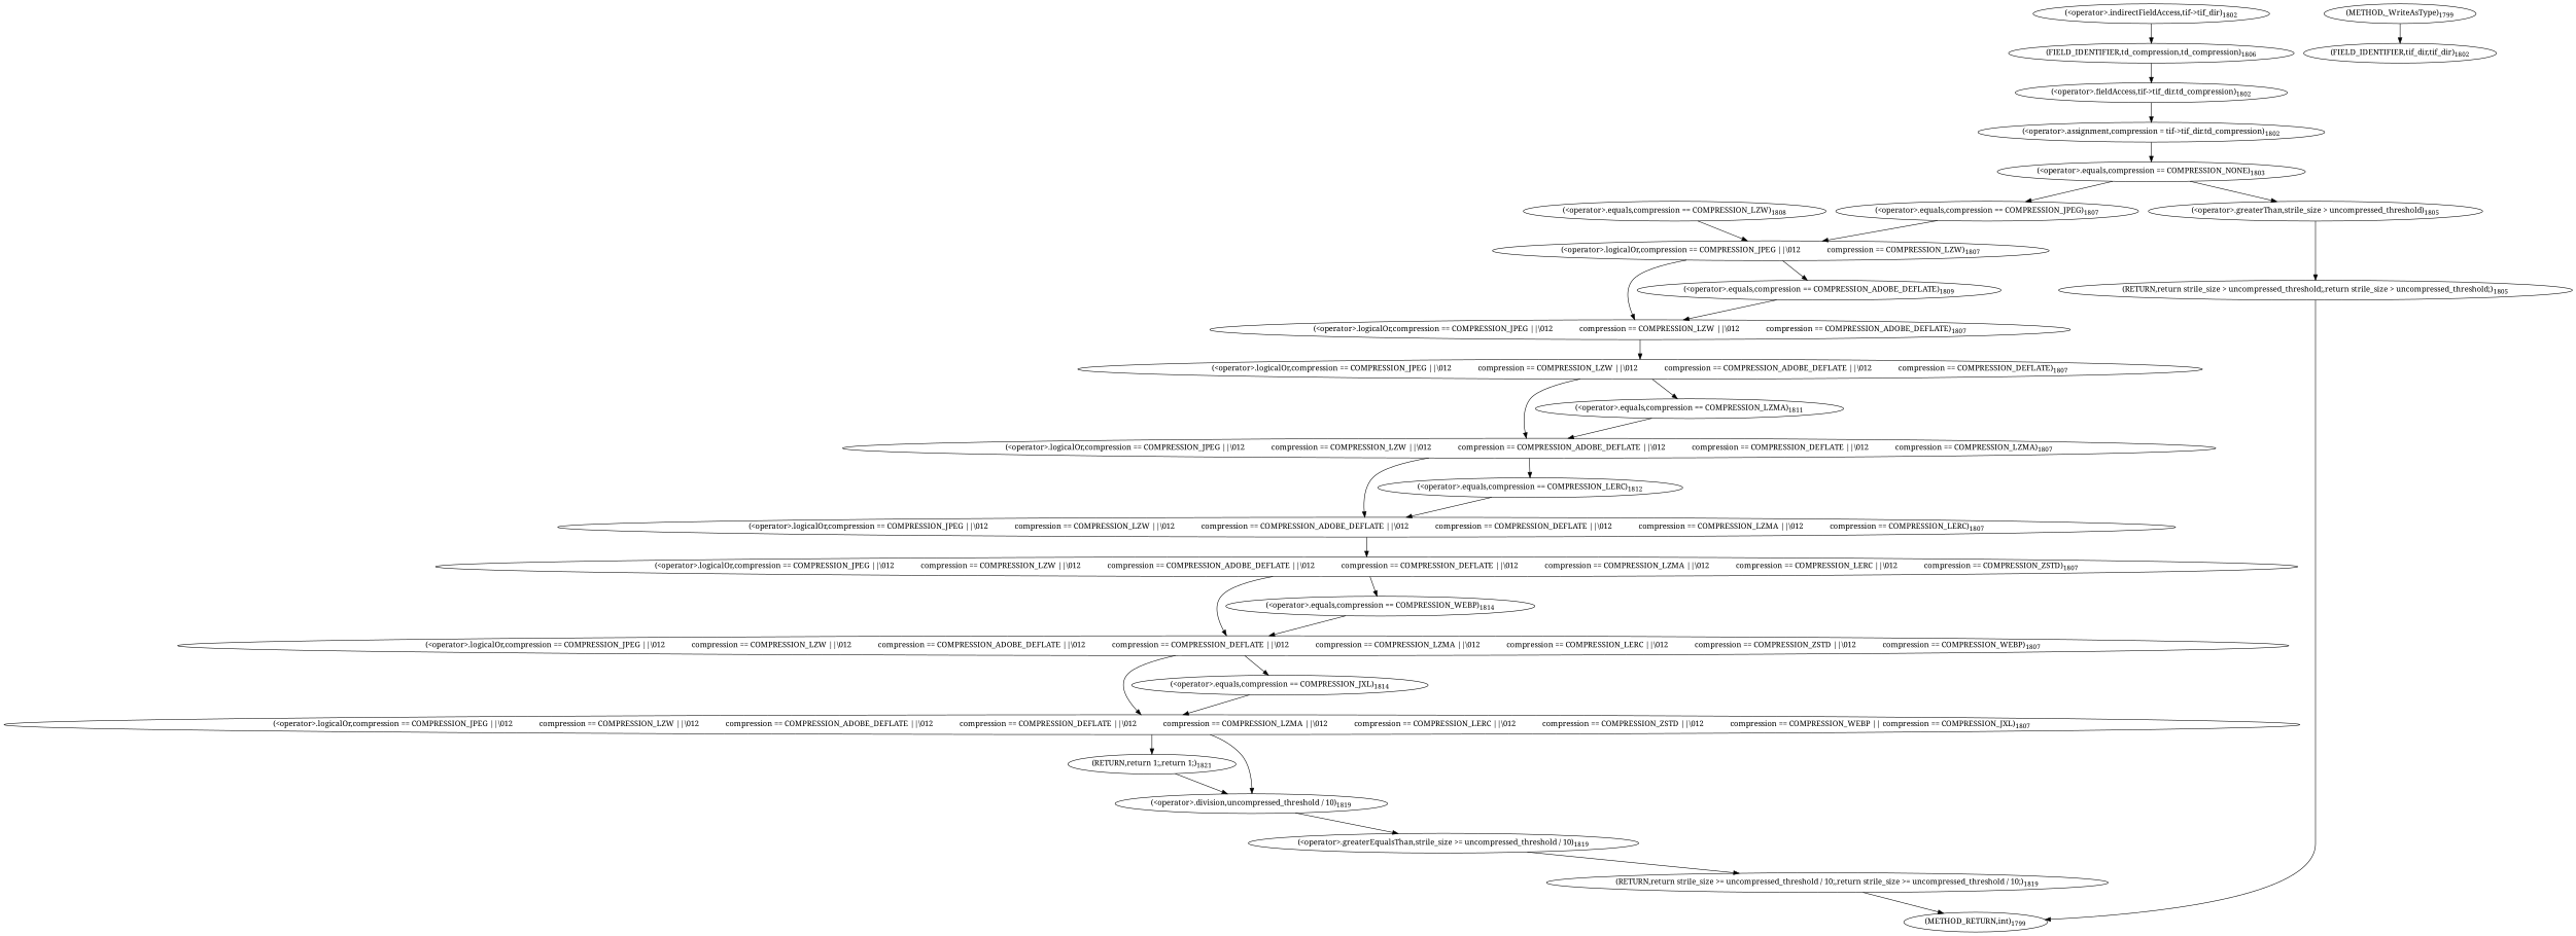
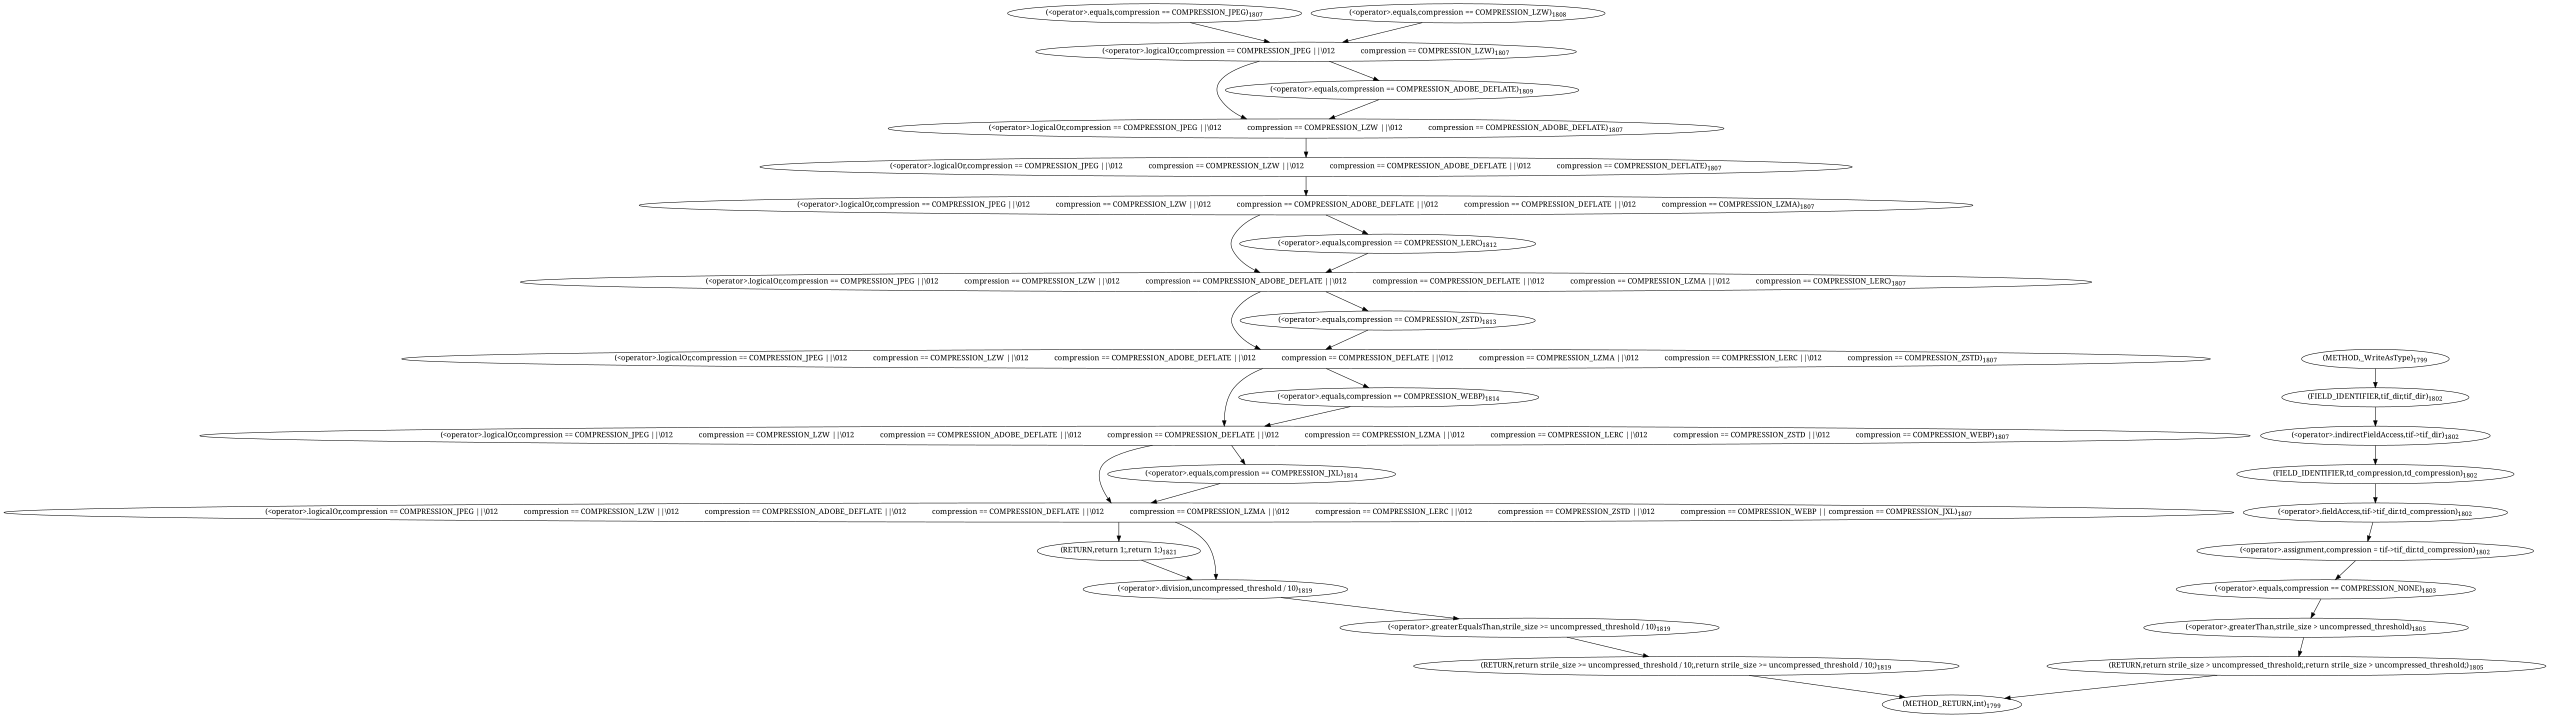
  digraph {
    fontname="Noto Serif"
    node [fontname="Noto Serif"]
    edge [fontname="Noto Serif"]
    n1 [label=<(&lt;operator&gt;.assignment,compression = tif-&gt;tif_dir.td_compression)<SUB>1802</SUB>>]
    n2 [label=<(&lt;operator&gt;.equals,compression == COMPRESSION_NONE)<SUB>1803</SUB>>]
    n3 [label=<(&lt;operator&gt;.greaterThan,strile_size &gt; uncompressed_threshold)<SUB>1805</SUB>>]
    n4 [label=<(&lt;operator&gt;.equals,compression == COMPRESSION_JPEG)<SUB>1807</SUB>>]
    n5 [label=<(RETURN,return 1;,return 1;)<SUB>1821</SUB>>]
    n6 [label=<(&lt;operator&gt;.division,uncompressed_threshold / 10)<SUB>1819</SUB>>]
    n7 [label=<(METHOD_RETURN,int)<SUB>1799</SUB>>]
    n8 [label=<(&lt;operator&gt;.fieldAccess,tif-&gt;tif_dir.td_compression)<SUB>1802</SUB>>]
    n9 [label=<(RETURN,return strile_size &gt; uncompressed_threshold;,return strile_size &gt; uncompressed_threshold;)<SUB>1805</SUB>>]
    n10 [label=<(&lt;operator&gt;.logicalOr,compression == COMPRESSION_JPEG ||\012             compression == COMPRESSION_LZW)<SUB>1807</SUB>>]
    n11 [label=<(&lt;operator&gt;.indirectFieldAccess,tif-&gt;tif_dir)<SUB>1802</SUB>>]
-   n12 [label=<(FIELD_IDENTIFIER,td_compression,td_compression)<SUB>1806</SUB>>]
+   n12 [label=<(FIELD_IDENTIFIER,td_compression,td_compression)<SUB>1802</SUB>>]
    n13 [label=<(FIELD_IDENTIFIER,tif_dir,tif_dir)<SUB>1802</SUB>>]
    n14 [label=<(&lt;operator&gt;.logicalOr,compression == COMPRESSION_JPEG ||\012             compression == COMPRESSION_LZW ||\012             compression == COMPRESSION_ADOBE_DEFLATE ||\012             compression == COMPRESSION_DEFLATE ||\012             compression == COMPRESSION_LZMA ||\012             compression == COMPRESSION_LERC ||\012             compression == COMPRESSION_ZSTD ||\012             compression == COMPRESSION_WEBP || compression == COMPRESSION_JXL)<SUB>1807</SUB>>]
    n15 [label=<(&lt;operator&gt;.greaterEqualsThan,strile_size &gt;= uncompressed_threshold / 10)<SUB>1819</SUB>>]
    n16 [label=<(&lt;operator&gt;.logicalOr,compression == COMPRESSION_JPEG ||\012             compression == COMPRESSION_LZW ||\012             compression == COMPRESSION_ADOBE_DEFLATE ||\012             compression == COMPRESSION_DEFLATE ||\012             compression == COMPRESSION_LZMA ||\012             compression == COMPRESSION_LERC ||\012             compression == COMPRESSION_ZSTD ||\012             compression == COMPRESSION_WEBP)<SUB>1807</SUB>>]
    n17 [label=<(&lt;operator&gt;.equals,compression == COMPRESSION_JXL)<SUB>1814</SUB>>]
    n18 [label=<(RETURN,return strile_size &gt;= uncompressed_threshold / 10;,return strile_size &gt;= uncompressed_threshold / 10;)<SUB>1819</SUB>>]
    n19 [label=<(&lt;operator&gt;.logicalOr,compression == COMPRESSION_JPEG ||\012             compression == COMPRESSION_LZW ||\012             compression == COMPRESSION_ADOBE_DEFLATE ||\012             compression == COMPRESSION_DEFLATE ||\012             compression == COMPRESSION_LZMA ||\012             compression == COMPRESSION_LERC ||\012             compression == COMPRESSION_ZSTD)<SUB>1807</SUB>>]
    n20 [label=<(&lt;operator&gt;.equals,compression == COMPRESSION_WEBP)<SUB>1814</SUB>>]
    n21 [label=<(&lt;operator&gt;.logicalOr,compression == COMPRESSION_JPEG ||\012             compression == COMPRESSION_LZW ||\012             compression == COMPRESSION_ADOBE_DEFLATE ||\012             compression == COMPRESSION_DEFLATE ||\012             compression == COMPRESSION_LZMA ||\012             compression == COMPRESSION_LERC)<SUB>1807</SUB>>]
+   n22 [label=<(&lt;operator&gt;.equals,compression == COMPRESSION_ZSTD)<SUB>1813</SUB>>]
    n23 [label=<(&lt;operator&gt;.logicalOr,compression == COMPRESSION_JPEG ||\012             compression == COMPRESSION_LZW ||\012             compression == COMPRESSION_ADOBE_DEFLATE ||\012             compression == COMPRESSION_DEFLATE ||\012             compression == COMPRESSION_LZMA)<SUB>1807</SUB>>]
    n24 [label=<(&lt;operator&gt;.equals,compression == COMPRESSION_LERC)<SUB>1812</SUB>>]
    n25 [label=<(&lt;operator&gt;.logicalOr,compression == COMPRESSION_JPEG ||\012             compression == COMPRESSION_LZW ||\012             compression == COMPRESSION_ADOBE_DEFLATE ||\012             compression == COMPRESSION_DEFLATE)<SUB>1807</SUB>>]
-   n26 [label=<(&lt;operator&gt;.equals,compression == COMPRESSION_LZMA)<SUB>1811</SUB>>]
    n27 [label=<(&lt;operator&gt;.logicalOr,compression == COMPRESSION_JPEG ||\012             compression == COMPRESSION_LZW ||\012             compression == COMPRESSION_ADOBE_DEFLATE)<SUB>1807</SUB>>]
    n28 [label=<(&lt;operator&gt;.equals,compression == COMPRESSION_ADOBE_DEFLATE)<SUB>1809</SUB>>]
    n29 [label=<(&lt;operator&gt;.equals,compression == COMPRESSION_LZW)<SUB>1808</SUB>>]
    n30 [label=<(METHOD,_WriteAsType)<SUB>1799</SUB>>]
    n1 -> n2
    n2 -> n3
-   n2 -> n4
    n3 -> n9
    n4 -> n10
    n5 -> n6
    n6 -> n15
    n8 -> n1
    n9 -> n7
    n10 -> n27
    n10 -> n28
    n11 -> n12
    n12 -> n8
+   n13 -> n11
    n14 -> n5
    n14 -> n6
    n15 -> n18
    n16 -> n14
    n16 -> n17
    n17 -> n14
    n18 -> n7
    n19 -> n16
    n19 -> n20
    n20 -> n16
    n21 -> n19
+   n21 -> n22
+   n22 -> n19
    n23 -> n21
    n23 -> n24
    n24 -> n21
    n25 -> n23
-   n25 -> n26
-   n26 -> n23
    n27 -> n25
    n28 -> n27
    n29 -> n10
    n30 -> n13
  }
